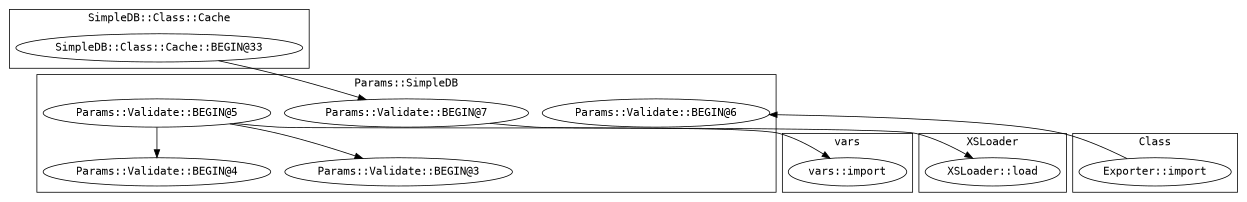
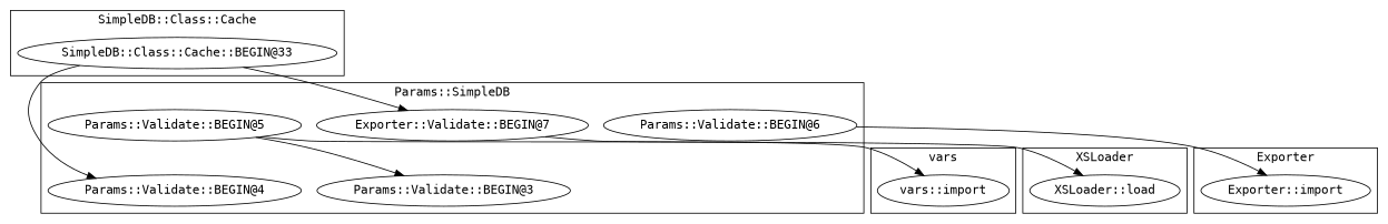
  digraph {
    fontname="DejaVu Sans Mono"
    node [fontname="DejaVu Sans Mono"]
    edge [fontname="DejaVu Sans Mono"]
    "vars::import"
    "SimpleDB::Class::Cache::BEGIN@33"
    "XSLoader::load"
    "Params::Validate::BEGIN@4"
-   "Params::Validate::BEGIN@7"
+   "Params::Validate::BEGIN@7" [label="Exporter::Validate::BEGIN@7"]
    "Params::Validate::BEGIN@5"
    "Params::Validate::BEGIN@3"
    "Params::Validate::BEGIN@6"
    "Exporter::import"
    subgraph cluster_1 {
      label=vars
      "vars::import"
    }
    subgraph cluster_2 {
      label="SimpleDB::Class::Cache"
      "SimpleDB::Class::Cache::BEGIN@33"
    }
    subgraph cluster_3 {
      label=XSLoader
      "XSLoader::load"
    }
    subgraph cluster_4 {
      label="Params::SimpleDB"
      "Params::Validate::BEGIN@4"
      "Params::Validate::BEGIN@7"
      "Params::Validate::BEGIN@5"
      "Params::Validate::BEGIN@3"
      "Params::Validate::BEGIN@6"
    }
    subgraph cluster_5 {
-     label=Class
+     label=Exporter
      "Exporter::import"
    }
    "SimpleDB::Class::Cache::BEGIN@33" -> "Params::Validate::BEGIN@7"
    "Params::Validate::BEGIN@7" -> "vars::import"
    "Params::Validate::BEGIN@5" -> "XSLoader::load"
-   "Params::Validate::BEGIN@5" -> "Params::Validate::BEGIN@4"
+   "SimpleDB::Class::Cache::BEGIN@33" -> "Params::Validate::BEGIN@4"
    "Params::Validate::BEGIN@5" -> "Params::Validate::BEGIN@3"
-   "Exporter::import" -> "Params::Validate::BEGIN@6"
+   "Params::Validate::BEGIN@6" -> "Exporter::import"
  }
